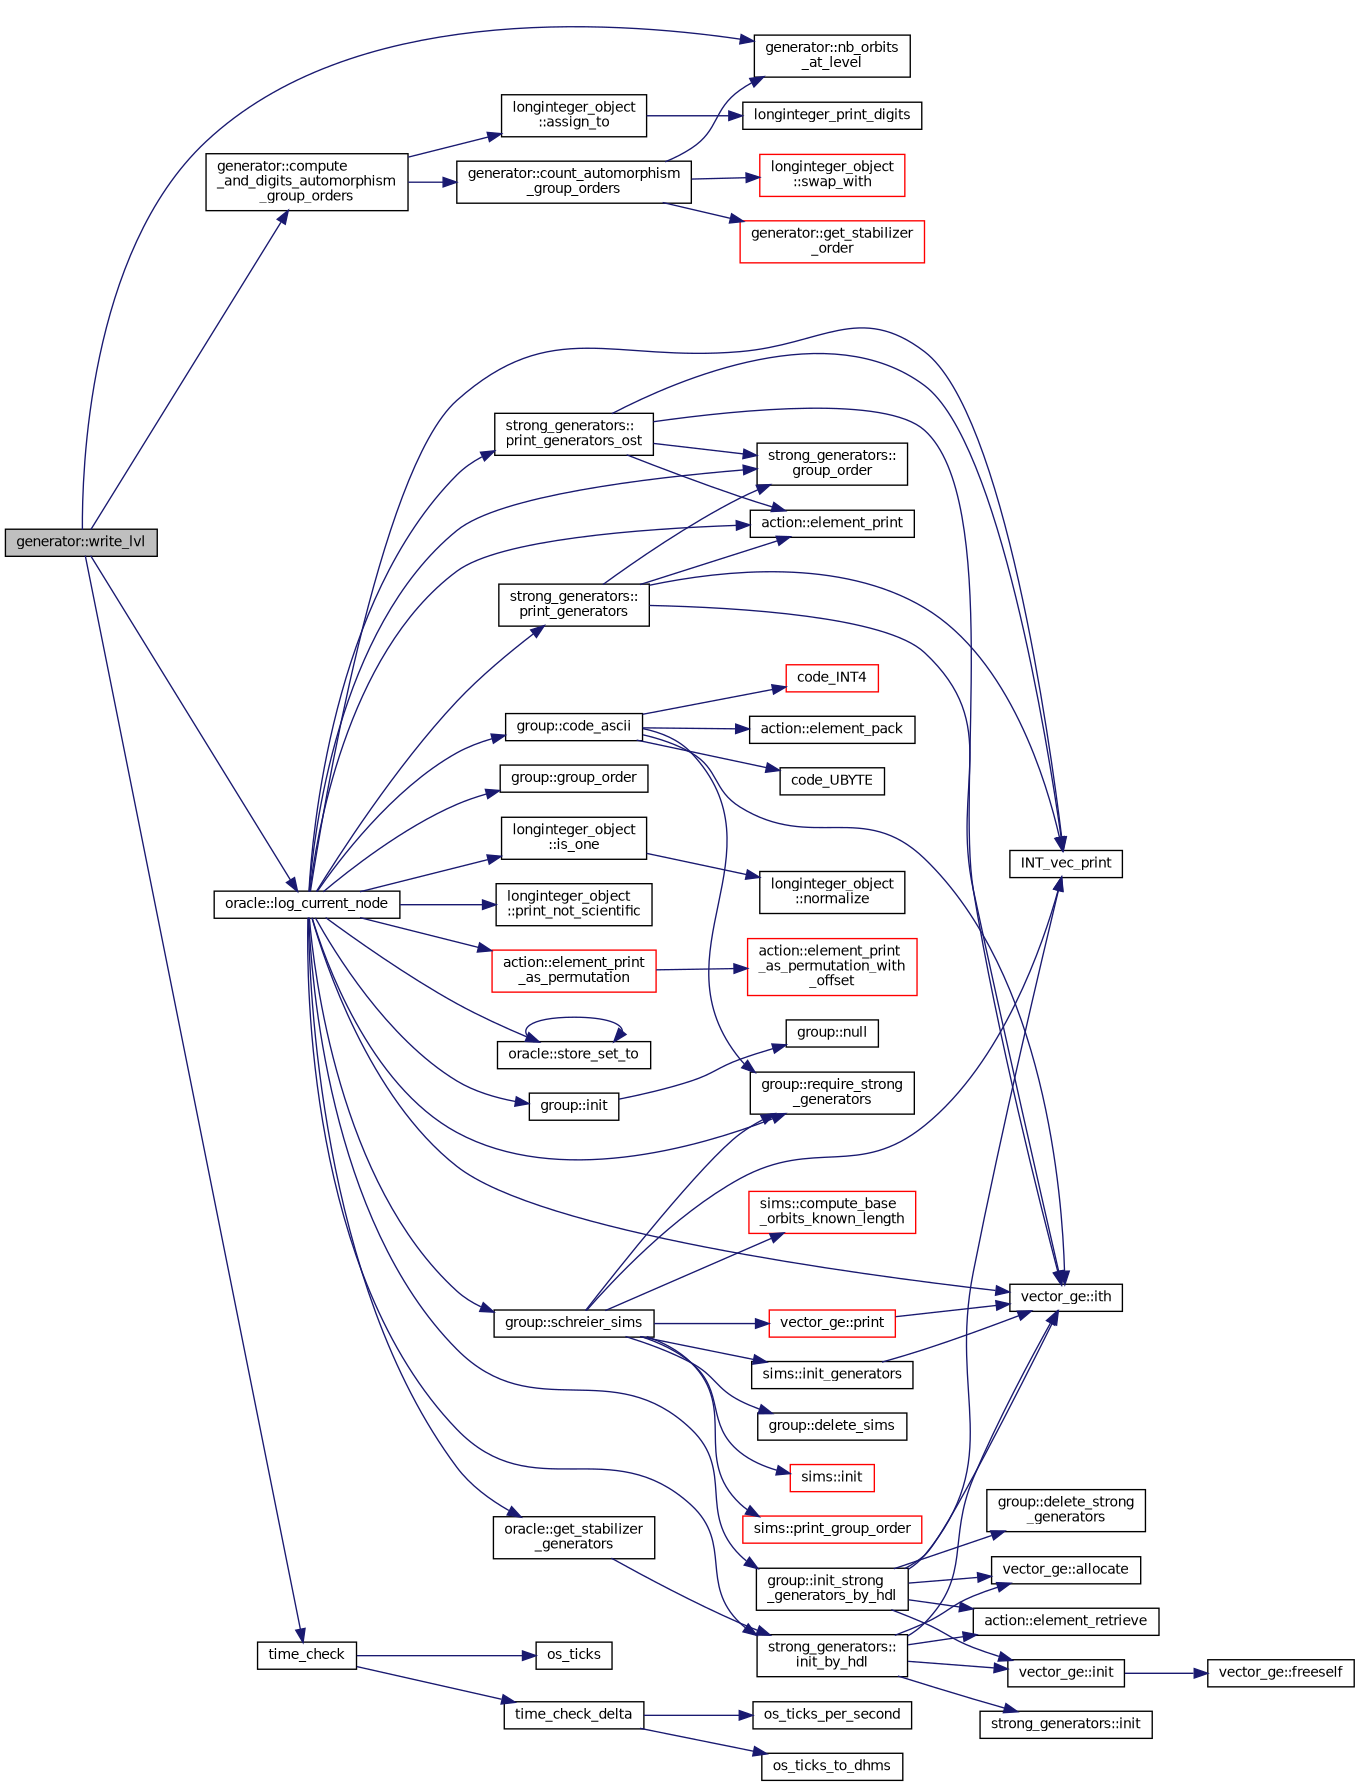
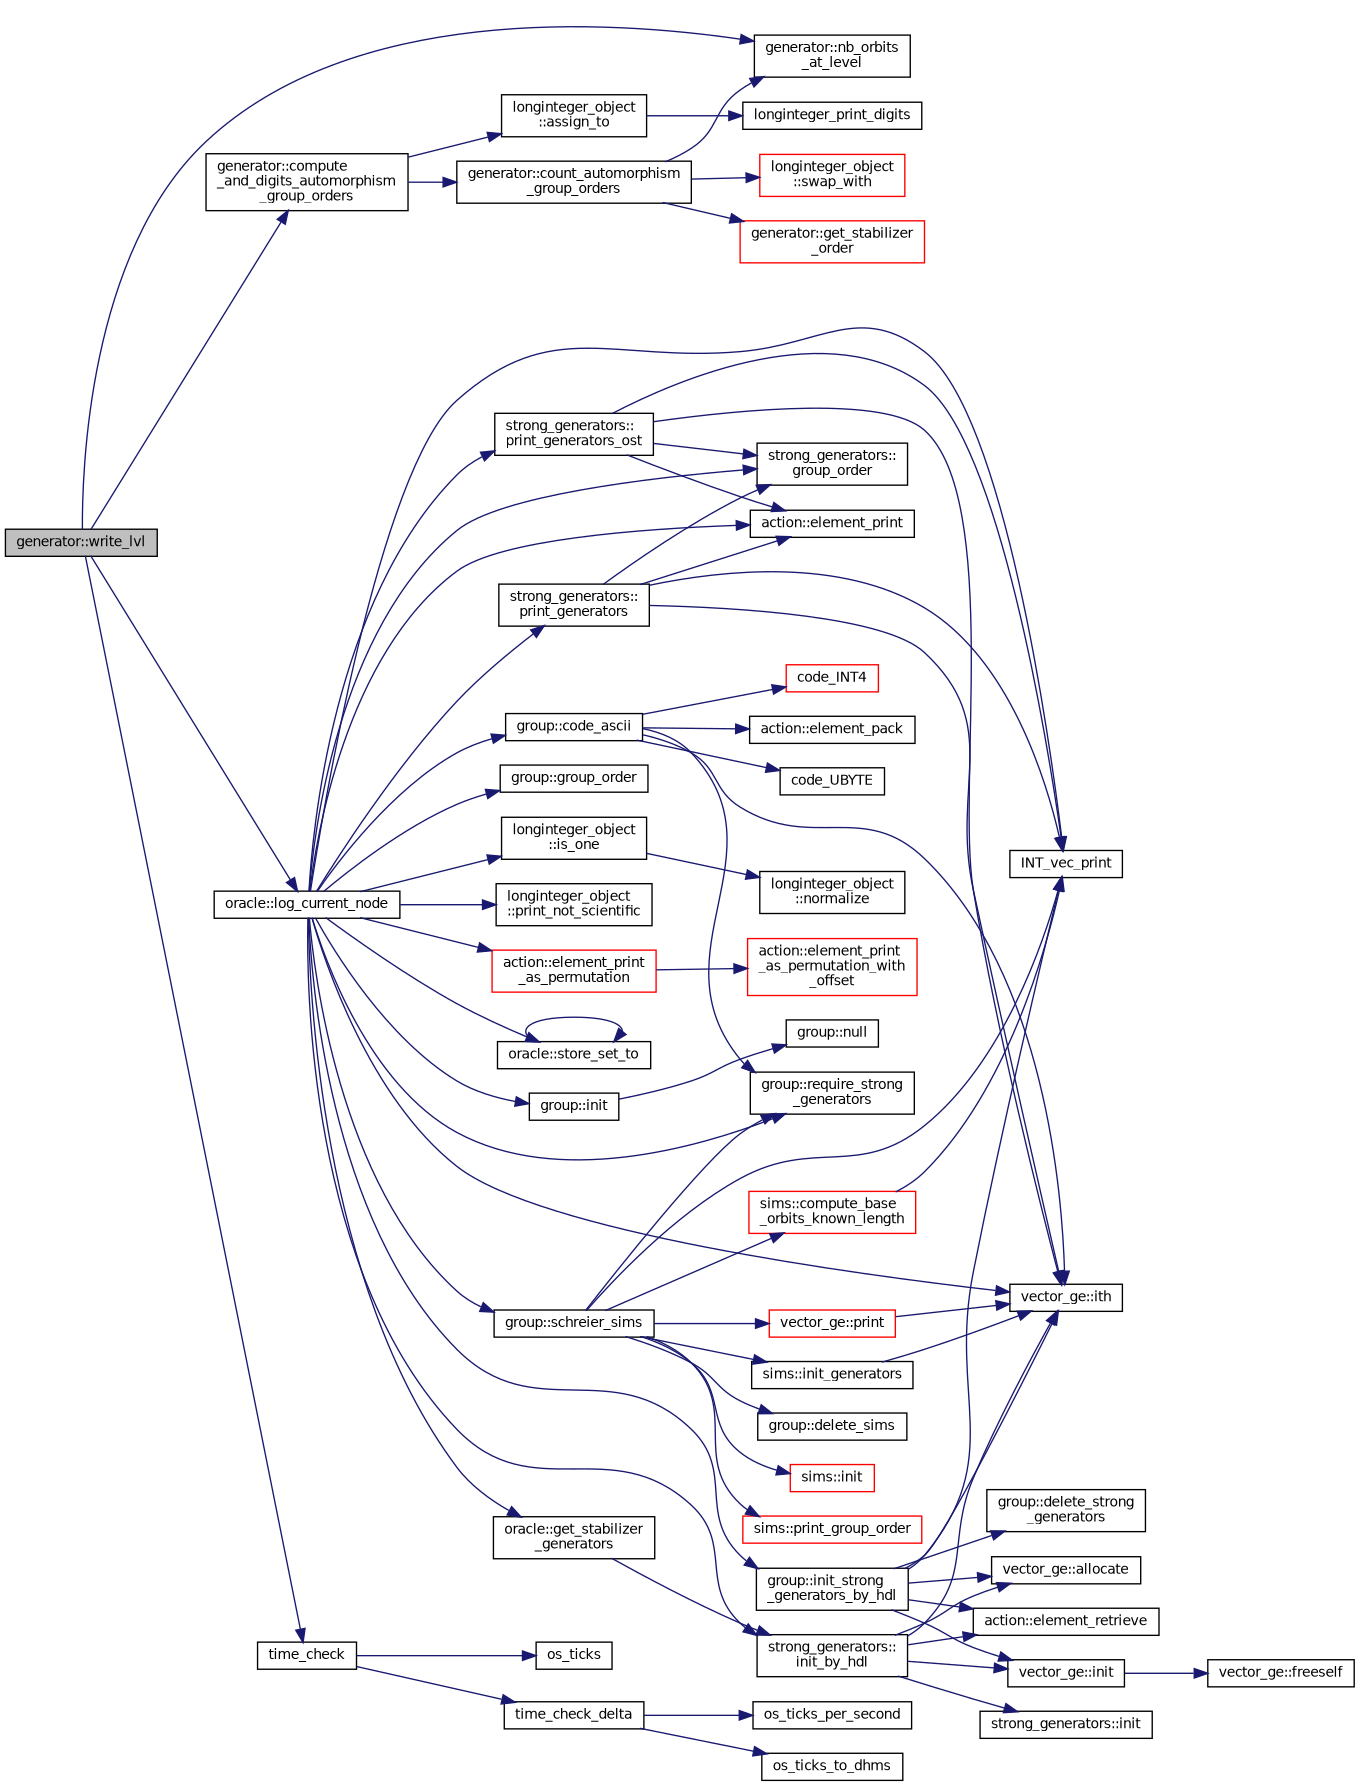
  digraph {
    rankdir=LR
    node [color=black fillcolor=white fontname=Helvetica fontsize=10 shape=record style=filled]
    edge [color=midnightblue fontname=Helvetica fontsize=10 labelfontname=Helvetica labelfontsize=10 style=solid]
    n1 [fillcolor=grey75 fontcolor=black height=0.2 label="generator::write_lvl" width=0.4]
    n2 [height=0.2 label="generator::nb_orbits\l_at_level" width=0.4]
    n3 [height=0.2 label="oracle::log_current_node" width=0.4]
    n4 [height=0.2 label=time_check width=0.4]
    n5 [height=0.2 label="generator::compute\l_and_digits_automorphism\l_group_orders" width=0.4]
    n6 [height=0.2 label="oracle::store_set_to" width=0.4]
    n7 [height=0.2 label="group::init" width=0.4]
    n8 [height=0.2 label="group::init_strong\l_generators_by_hdl" width=0.4]
    n9 [height=0.2 label=INT_vec_print width=0.4]
    n10 [height=0.2 label="vector_ge::ith" width=0.4]
    n11 [height=0.2 label="strong_generators::\linit_by_hdl" width=0.4]
    n12 [height=0.2 label="strong_generators::\lprint_generators" width=0.4]
    n13 [height=0.2 label="strong_generators::\lgroup_order" width=0.4]
    n14 [height=0.2 label="action::element_print" width=0.4]
    n15 [height=0.2 label="group::schreier_sims" width=0.4]
    n16 [height=0.2 label="group::require_strong\l_generators" width=0.4]
    n17 [height=0.2 label="group::group_order" width=0.4]
    n18 [height=0.2 label="longinteger_object\l::is_one" width=0.4]
    n19 [height=0.2 label="longinteger_object\l::print_not_scientific" width=0.4]
    n20 [height=0.2 label="group::code_ascii" width=0.4]
    n21 [height=0.2 label="oracle::get_stabilizer\l_generators" width=0.4]
    n22 [height=0.2 label="strong_generators::\lprint_generators_ost" width=0.4]
    n23 [color=red height=0.2 label="action::element_print\l_as_permutation" width=0.4]
    n24 [height=0.2 label=os_ticks width=0.4]
    n25 [height=0.2 label=time_check_delta width=0.4]
    n26 [height=0.2 label="generator::count_automorphism\l_group_orders" width=0.4]
    n27 [height=0.2 label="longinteger_object\l::assign_to" width=0.4]
    n28 [height=0.2 label="group::null" width=0.4]
    n29 [height=0.2 label="group::delete_strong\l_generators" width=0.4]
    n30 [height=0.2 label="vector_ge::init" width=0.4]
    n31 [height=0.2 label="vector_ge::allocate" width=0.4]
    n32 [height=0.2 label="action::element_retrieve" width=0.4]
    n33 [height=0.2 label="strong_generators::init" width=0.4]
    n34 [height=0.2 label="group::delete_sims" width=0.4]
    n35 [color=red height=0.2 label="sims::init" width=0.4]
    n36 [color=red height=0.2 label="vector_ge::print" width=0.4]
    n37 [height=0.2 label="sims::init_generators" width=0.4]
    n38 [color=red height=0.2 label="sims::compute_base\l_orbits_known_length" width=0.4]
    n39 [color=red height=0.2 label="sims::print_group_order" width=0.4]
    n40 [height=0.2 label="longinteger_object\l::normalize" width=0.4]
    n41 [color=red height=0.2 label=code_INT4 width=0.4]
    n42 [height=0.2 label="action::element_pack" width=0.4]
    n43 [height=0.2 label=code_UBYTE width=0.4]
    n44 [color=red height=0.2 label="action::element_print\l_as_permutation_with\l_offset" width=0.4]
    n45 [height=0.2 label="vector_ge::freeself" width=0.4]
    n46 [height=0.2 label=os_ticks_per_second width=0.4]
    n47 [height=0.2 label=os_ticks_to_dhms width=0.4]
    n48 [color=red height=0.2 label="generator::get_stabilizer\l_order" width=0.4]
    n49 [color=red height=0.2 label="longinteger_object\l::swap_with" width=0.4]
    n50 [height=0.2 label=longinteger_print_digits width=0.4]
    n1 -> n2
    n1 -> n3
    n1 -> n4
    n1 -> n5
    n3 -> n6
    n3 -> n7
    n3 -> n8
    n3 -> n9
    n3 -> n10
    n3 -> n11
    n3 -> n12
    n3 -> n13
    n3 -> n14
    n3 -> n15
    n3 -> n16
    n3 -> n17
    n3 -> n18
    n3 -> n19
    n3 -> n20
    n3 -> n21
    n3 -> n22
    n3 -> n23
    n4 -> n24
    n4 -> n25
    n5 -> n26
    n5 -> n27
    n6 -> n6
    n7 -> n28
    n8 -> n9
    n8 -> n10
    n8 -> n29
    n8 -> n30
    n8 -> n31
    n8 -> n32
    n11 -> n10
    n11 -> n30
    n11 -> n31
    n11 -> n32
    n11 -> n33
    n12 -> n9
    n12 -> n10
    n12 -> n13
    n12 -> n14
    n15 -> n9
    n15 -> n16
    n15 -> n34
    n15 -> n35
    n15 -> n36
    n15 -> n37
    n15 -> n38
    n15 -> n39
    n18 -> n40
    n20 -> n10
    n20 -> n16
    n20 -> n41
    n20 -> n42
    n20 -> n43
    n21 -> n11
    n22 -> n9
    n22 -> n10
    n22 -> n13
    n22 -> n14
    n23 -> n44
    n25 -> n46
    n25 -> n47
    n26 -> n2
    n26 -> n48
    n26 -> n49
    n27 -> n50
    n30 -> n45
    n36 -> n10
    n37 -> n10
+   n38 -> n9
  }
